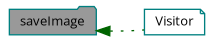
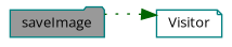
  digraph {
    rankdir=LR
    fontname="Open Sans"
    node [color=teal fontname="Open Sans" fontsize=10 style=filled]
    n1 [fillcolor=grey60 fontcolor=black height=0.2 label=saveImage shape=folder width=0.4]
    n2 [fillcolor=white height=0.2 label=Visitor shape=note width=0.4]
-   n1 -> n2 [color=darkgreen dir=back fontname="Open Sans" fontsize=10 labelfontname=Helvetica labelfontsize=10 style=dotted]
+   n2 -> n1 [color=darkgreen dir=back fontname="Open Sans" fontsize=10 labelfontname=Helvetica labelfontsize=10 style=dotted]
  }
